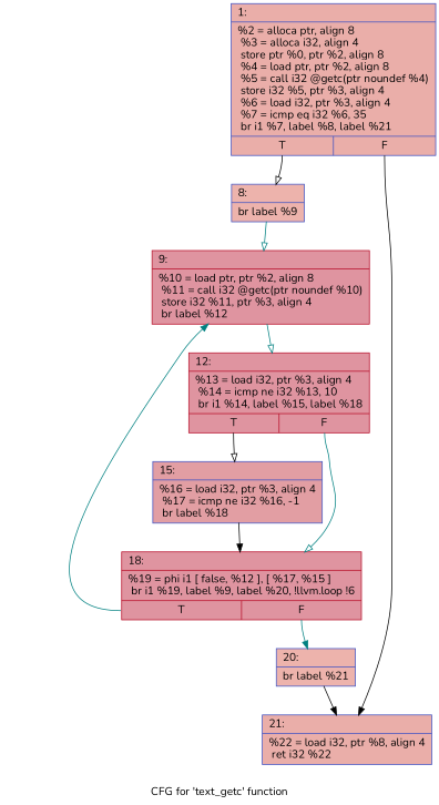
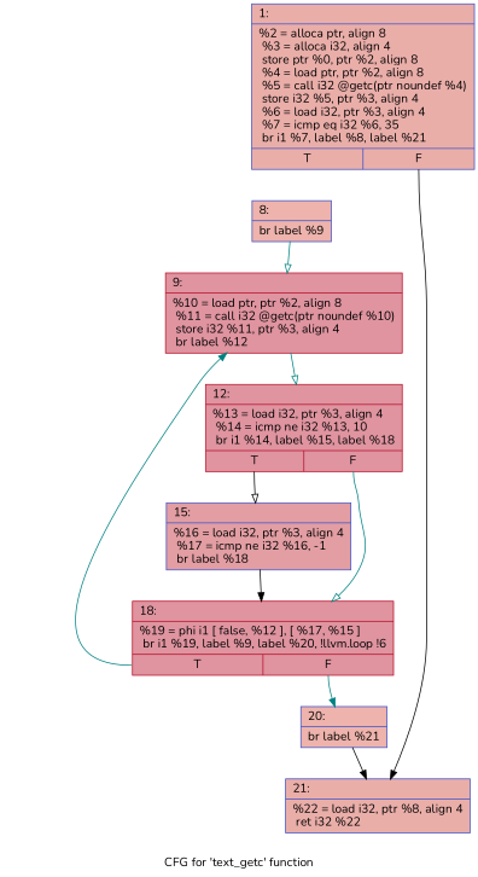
  digraph {
    fontname=Nunito
    label="CFG for 'text_getc' function"
    node [color="#3d50c3ff" fillcolor="#b70d2870" fontname=Nunito shape=record style=filled]
    edge [arrowhead=onormal color=black fontname=Nunito]
    n1 [fillcolor="#d0473d70" label="{1:\l|  %2 = alloca ptr, align 8\l  %3 = alloca i32, align 4\l  store ptr %0, ptr %2, align 8\l  %4 = load ptr, ptr %2, align 8\l  %5 = call i32 @getc(ptr noundef %4)\l  store i32 %5, ptr %3, align 4\l  %6 = load i32, ptr %3, align 4\l  %7 = icmp eq i32 %6, 35\l  br i1 %7, label %8, label %21\l|{<s0>T|<s1>F}}"]
    n2 [fillcolor="#d6524470" label="{8:\l|  br label %9\l}"]
    n3 [fillcolor="#d0473d70" label="{21:\l|  %22 = load i32, ptr %8, align 4\l  ret i32 %22\l}"]
    n4 [color="#b70d28ff" label="{9:\l|  %10 = load ptr, ptr %2, align 8\l  %11 = call i32 @getc(ptr noundef %10)\l  store i32 %11, ptr %3, align 4\l  br label %12\l}"]
    n5 [color="#b70d28ff" label="{12:\l|  %13 = load i32, ptr %3, align 4\l  %14 = icmp ne i32 %13, 10\l  br i1 %14, label %15, label %18\l|{<s0>T|<s1>F}}"]
    n6 [fillcolor="#be242e70" label="{15:\l|  %16 = load i32, ptr %3, align 4\l  %17 = icmp ne i32 %16, -1\l  br label %18\l}"]
    n7 [color="#b70d28ff" label="{18:\l|  %19 = phi i1 [ false, %12 ], [ %17, %15 ]\l  br i1 %19, label %9, label %20, !llvm.loop !6\l|{<s0>T|<s1>F}}"]
    n8 [fillcolor="#d6524470" label="{20:\l|  br label %21\l}"]
-   n1 -> n2 [tailport=s0]
    n1 -> n3 [arrowhead=normal tailport=s1]
    n2 -> n4 [color=teal]
    n4 -> n5 [color=teal]
    n5 -> n6 [tailport=s0]
    n5 -> n7 [color=teal tailport=s1]
    n6 -> n7 [arrowhead=normal]
    n7 -> n4 [arrowhead=normal color=teal tailport=s0]
    n7 -> n8 [arrowhead=normal color=teal tailport=s1]
    n8 -> n3 [arrowhead=normal]
  }
